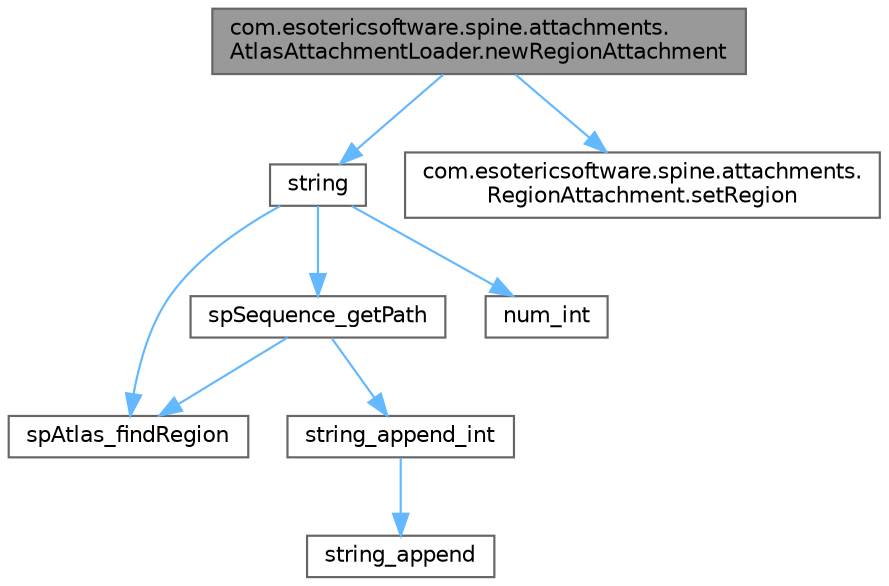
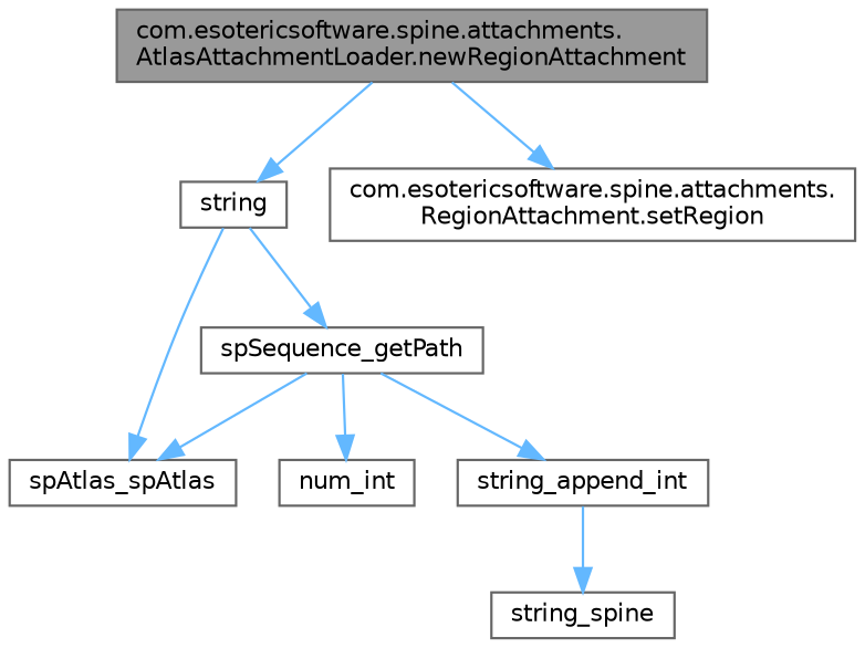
  digraph {
    rankdir=TB
    node [color=grey40 fillcolor=white fontname=Helvetica fontsize=10 shape=box style=filled]
    edge [color=steelblue1 fontname=Helvetica fontsize=10 labelfontname=Helvetica labelfontsize=10 style=solid]
    n1 [color=gray40 fillcolor=grey60 fontcolor=black height=0.2 label="com.esotericsoftware.spine.attachments.\lAtlasAttachmentLoader.newRegionAttachment" width=0.4]
    n2 [height=0.2 label=string width=0.4]
    n3 [height=0.2 label="com.esotericsoftware.spine.attachments.\lRegionAttachment.setRegion" width=0.4]
-   n4 [height=0.2 label=spAtlas_findRegion width=0.4]
+   n4 [height=0.2 label=spAtlas_spAtlas width=0.4]
    n5 [height=0.2 label=spSequence_getPath width=0.4]
    n6 [height=0.2 label=num_int width=0.4]
    n7 [height=0.2 label=string_append_int width=0.4]
-   n8 [height=0.2 label=string_append width=0.4]
+   n8 [height=0.2 label=string_spine width=0.4]
    n1 -> n2
    n1 -> n3
    n2 -> n4
    n2 -> n5
    n5 -> n4
-   n2 -> n6
+   n5 -> n6
    n5 -> n7
    n7 -> n8
  }
